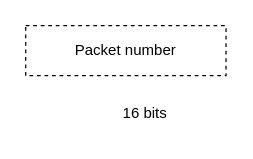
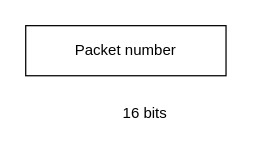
  <mxCell id="0" />
  <mxCell id="1" parent="0" />
- <mxCell id="2" value="Packet number" style="rounded=0;whiteSpace=wrap;html=1;dashed=1;" vertex="1" parent="1"><mxGeometry x="20" y="20" width="160" height="40" as="geometry" /></mxCell>
+ <mxCell id="2" value="Packet number" style="rounded=0;whiteSpace=wrap;html=1;" vertex="1" parent="1"><mxGeometry x="20" y="20" width="160" height="40" as="geometry" /></mxCell>
  <mxCell id="3" value="&lt;div&gt;16 bits&lt;/div&gt;" style="text;html=1;align=center;verticalAlign=middle;resizable=0;points=[];autosize=1;strokeColor=none;fillColor=none;" vertex="1" parent="1"><mxGeometry x="85" y="75" width="60" height="30" as="geometry" /></mxCell>
